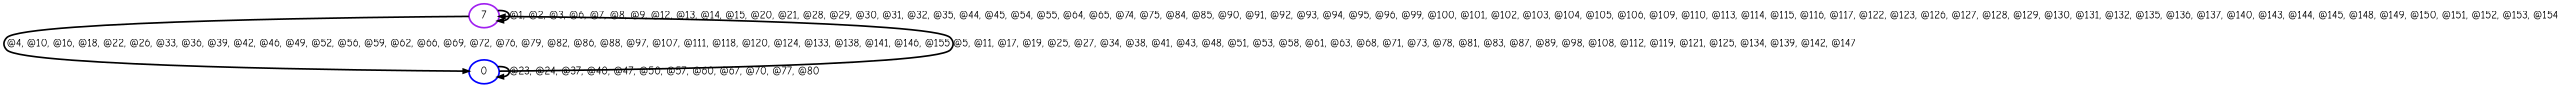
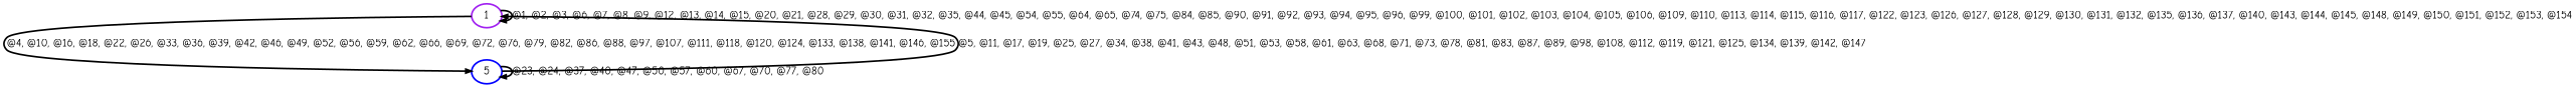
  digraph {
    fontname="Comic Neue"
    node [fontsize=20 penwidth=3 shape=oval style=rounded fontname="Comic Neue"]
    edge [arrowsize=1 color=black fontsize=20 penwidth=3 style=bold fontname="Comic Neue"]
-   1 [color=purple label=7]
-   0 [color=blue]
+   1 [color=purple]
+   0 [color=blue label=5]
    1 -> 1 [label="@1, @2, @3, @6, @7, @8, @9, @12, @13, @14, @15, @20, @21, @28, @29, @30, @31, @32, @35, @44, @45, @54, @55, @64, @65, @74, @75, @84, @85, @90, @91, @92, @93, @94, @95, @96, @99, @100, @101, @102, @103, @104, @105, @106, @109, @110, @113, @114, @115, @116, @117, @122, @123, @126, @127, @128, @129, @130, @131, @132, @135, @136, @137, @140, @143, @144, @145, @148, @149, @150, @151, @152, @153, @154"]
    1 -> 0 [label="@4, @10, @16, @18, @22, @26, @33, @36, @39, @42, @46, @49, @52, @56, @59, @62, @66, @69, @72, @76, @79, @82, @86, @88, @97, @107, @111, @118, @120, @124, @133, @138, @141, @146, @155"]
    0 -> 1 [label="@5, @11, @17, @19, @25, @27, @34, @38, @41, @43, @48, @51, @53, @58, @61, @63, @68, @71, @73, @78, @81, @83, @87, @89, @98, @108, @112, @119, @121, @125, @134, @139, @142, @147"]
    0 -> 0 [label="@23, @24, @37, @40, @47, @50, @57, @60, @67, @70, @77, @80"]
  }
